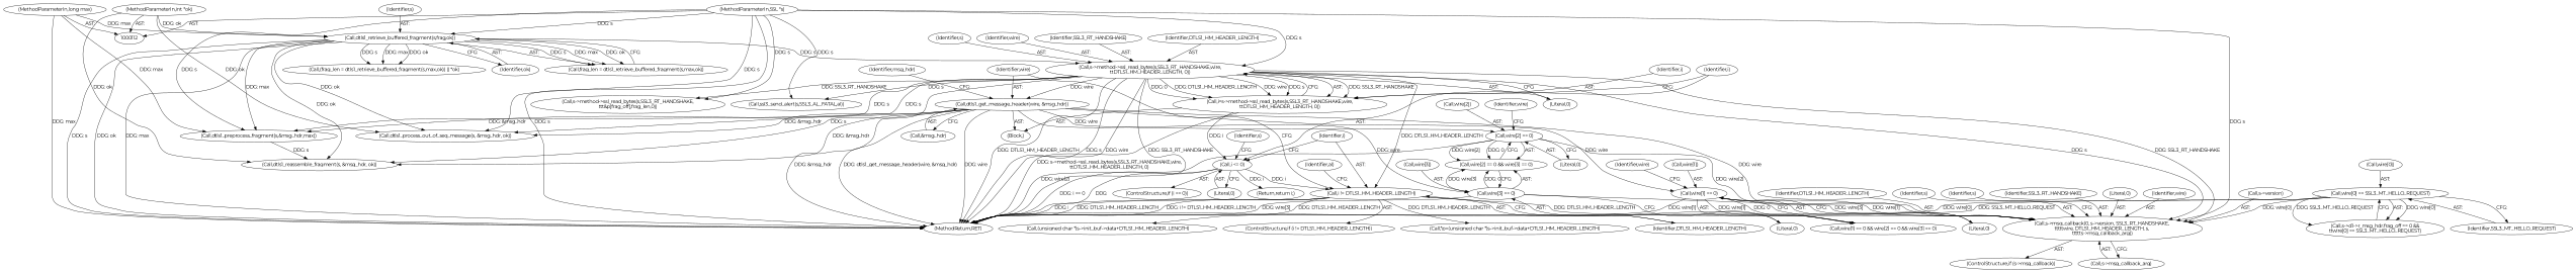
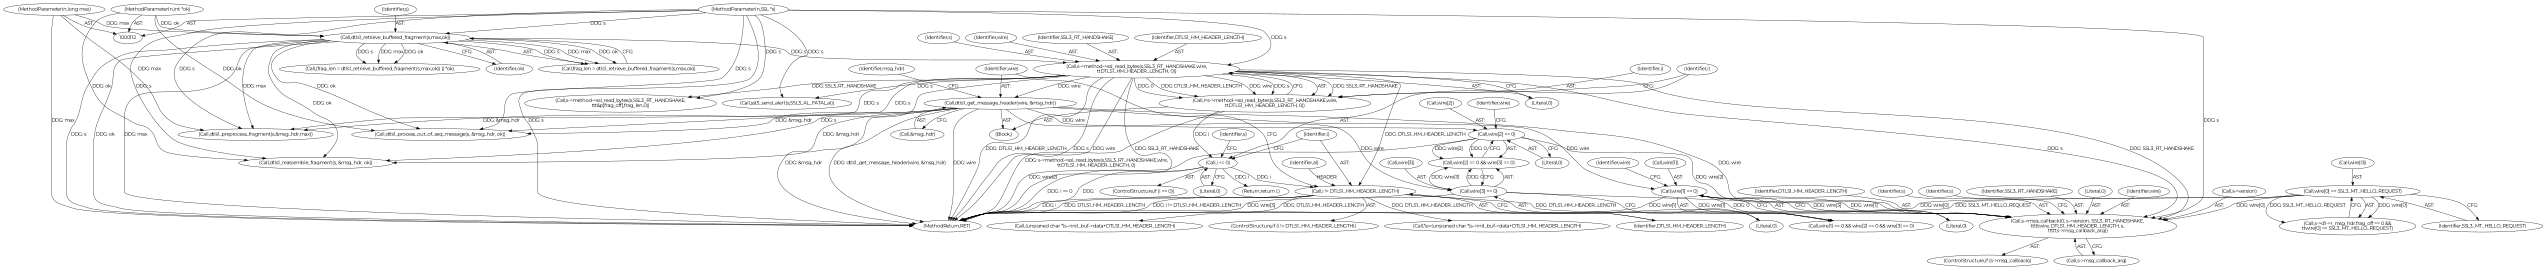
  digraph {
    fontname=Montserrat
    node [fontname=Montserrat]
    edge [fontname=Montserrat]
    n1 [label="(Call,s->msg_callback(0, s->version, SSL3_RT_HANDSHAKE, \n\t\t\t\t\twire, DTLS1_HM_HEADER_LENGTH, s, \n\t\t\t\t\ts->msg_callback_arg))"]
    n2 [label="(ControlStructure,if (s->msg_callback))"]
    n3 [label="(Call,s->msg_callback_arg)"]
    n4 [label="(Call,s->method->ssl_read_bytes(s,SSL3_RT_HANDSHAKE,wire,\n\t\tDTLS1_HM_HEADER_LENGTH, 0))"]
    n5 [label="(Call,dtls1_get_message_header(wire, &msg_hdr))"]
    n6 [label="(Call,i != DTLS1_HM_HEADER_LENGTH)"]
    n7 [label="(Call,i=s->method->ssl_read_bytes(s,SSL3_RT_HANDSHAKE,wire,\n\t\tDTLS1_HM_HEADER_LENGTH, 0))"]
    n8 [label="(Call,dtls1_process_out_of_seq_message(s, &msg_hdr, ok))"]
    n9 [label="(Call,dtls1_preprocess_fragment(s,&msg_hdr,max))"]
    n10 [label="(Call,s->method->ssl_read_bytes(s,SSL3_RT_HANDSHAKE,\n\t\t\t&p[frag_off],frag_len,0))"]
    n11 [label="(Call,dtls1_reassemble_fragment(s, &msg_hdr, ok))"]
    n12 [label="(MethodReturn,RET)"]
    n13 [label="(Call,ssl3_send_alert(s,SSL3_AL_FATAL,al))"]
    n14 [label="(Literal,0)"]
    n15 [label="(Call,wire[2] == 0)"]
    n16 [label="(Call,wire[1] == 0)"]
    n17 [label="(Call,wire[3] == 0)"]
    n18 [label="(Block,)"]
    n19 [label="(Call,&msg_hdr)"]
    n20 [label="(Call,(unsigned char *)s->init_buf->data+DTLS1_HM_HEADER_LENGTH)"]
    n21 [label="(ControlStructure,if (i != DTLS1_HM_HEADER_LENGTH))"]
    n22 [label="(Call,*p=(unsigned char *)s->init_buf->data+DTLS1_HM_HEADER_LENGTH)"]
    n23 [label="(Identifier,DTLS1_HM_HEADER_LENGTH)"]
    n24 [label="(Call,i <= 0)"]
-   n25 [label="(Call,dtls1_retrieve_buffered_fragment(s,frag,ok))"]
+   n25 [label="(Call,dtls1_retrieve_buffered_fragment(s,max,ok))"]
    n26 [label="(Call,(frag_len = dtls1_retrieve_buffered_fragment(s,max,ok)) || *ok)"]
    n27 [label="(Identifier,ok)"]
    n28 [label="(Call,frag_len = dtls1_retrieve_buffered_fragment(s,max,ok))"]
    n29 [label="(MethodParameterIn,SSL *s)"]
    1000112
    n31 [label="(MethodParameterIn,long max)"]
    n32 [label="(MethodParameterIn,int *ok)"]
    n33 [label="(Call,wire[0] == SSL3_MT_HELLO_REQUEST)"]
    n34 [label="(Identifier,SSL3_MT_HELLO_REQUEST)"]
    n35 [label="(Call,s->d1->r_msg_hdr.frag_off == 0 &&\n\t\twire[0] == SSL3_MT_HELLO_REQUEST)"]
    n36 [label="(Call,wire[2] == 0 && wire[3] == 0)"]
    n37 [label="(Literal,0)"]
    n38 [label="(Literal,0)"]
    n39 [label="(Call,wire[1] == 0 && wire[2] == 0 && wire[3] == 0)"]
    n40 [label="(Literal,0)"]
    n41 [label="(Return,return i;)"]
    n42 [label="(ControlStructure,if (i <= 0))"]
    n43 [label="(Literal,0)"]
    n44 [label="(Call,s->version)"]
    n45 [label="(Identifier,s)"]
    n46 [label="(Identifier,DTLS1_HM_HEADER_LENGTH)"]
    n47 [label="(Identifier,wire)"]
    n48 [label="(Call,wire[2])"]
    n49 [label="(Identifier,s)"]
    n50 [label="(Identifier,i)"]
    n51 [label="(Identifier,i)"]
    n52 [label="(Identifier,msg_hdr)"]
    n53 [label="(Identifier,s)"]
    n54 [label="(Identifier,SSL3_RT_HANDSHAKE)"]
    n55 [label="(Identifier,s)"]
    n56 [label="(Call,wire[0])"]
    n57 [label="(Identifier,i)"]
    n58 [label="(Call,wire[1])"]
    n59 [label="(Identifier,wire)"]
    n60 [label="(Call,wire[3])"]
    n61 [label="(Identifier,SSL3_RT_HANDSHAKE)"]
    n62 [label="(Identifier,al)"]
    n63 [label="(Identifier,DTLS1_HM_HEADER_LENGTH)"]
    n64 [label="(Identifier,wire)"]
    n65 [label="(Literal,0)"]
    n66 [label="(Identifier,wire)"]
    n67 [label="(Identifier,s)"]
    n68 [label="(Identifier,wire)"]
    n1 -> n2 [label="AST: "]
    n1 -> n3 [label="CFG: "]
    n3 -> n1 [label="AST: "]
    n4 -> n1 [label="DDG: SSL3_RT_HANDSHAKE"]
    n4 -> n1 [label="DDG: s"]
    n4 -> n5 [label="DDG: wire"]
    n4 -> n6 [label="DDG: DTLS1_HM_HEADER_LENGTH"]
    n4 -> n7 [label="AST: "]
    n4 -> n7 [label="DDG: SSL3_RT_HANDSHAKE"]
    n4 -> n7 [label="DDG: 0"]
    n4 -> n7 [label="DDG: DTLS1_HM_HEADER_LENGTH"]
    n4 -> n7 [label="DDG: wire"]
    n4 -> n7 [label="DDG: s"]
    n4 -> n8 [label="DDG: s"]
    n4 -> n9 [label="DDG: s"]
    n4 -> n10 [label="DDG: SSL3_RT_HANDSHAKE"]
    n4 -> n11 [label="DDG: s"]
    n4 -> n12 [label="DDG: DTLS1_HM_HEADER_LENGTH"]
    n4 -> n12 [label="DDG: SSL3_RT_HANDSHAKE"]
    n4 -> n12 [label="DDG: s"]
    n4 -> n12 [label="DDG: wire"]
    n4 -> n13 [label="DDG: s"]
    n4 -> n14 [label="CFG: "]
    n5 -> n1 [label="DDG: wire"]
    n5 -> n8 [label="DDG: &msg_hdr"]
    n5 -> n9 [label="DDG: &msg_hdr"]
    n5 -> n11 [label="DDG: &msg_hdr"]
    n5 -> n12 [label="DDG: &msg_hdr"]
    n5 -> n12 [label="DDG: dtls1_get_message_header(wire, &msg_hdr)"]
    n5 -> n12 [label="DDG: wire"]
    n5 -> n15 [label="DDG: wire"]
    n5 -> n16 [label="DDG: wire"]
    n5 -> n17 [label="DDG: wire"]
    n5 -> n18 [label="AST: "]
    n5 -> n19 [label="CFG: "]
    n6 -> n1 [label="DDG: DTLS1_HM_HEADER_LENGTH"]
    n6 -> n12 [label="DDG: i"]
    n6 -> n12 [label="DDG: DTLS1_HM_HEADER_LENGTH"]
    n6 -> n12 [label="DDG: i != DTLS1_HM_HEADER_LENGTH"]
    n6 -> n20 [label="DDG: DTLS1_HM_HEADER_LENGTH"]
    n6 -> n21 [label="AST: "]
    n6 -> n22 [label="DDG: DTLS1_HM_HEADER_LENGTH"]
    n6 -> n23 [label="CFG: "]
    n7 -> n4 [label="CFG: "]
    n7 -> n12 [label="DDG: s->method->ssl_read_bytes(s,SSL3_RT_HANDSHAKE,wire,\n\t\tDTLS1_HM_HEADER_LENGTH, 0)"]
    n7 -> n18 [label="AST: "]
    n7 -> n24 [label="DDG: i"]
    n14 -> n4 [label="AST: "]
    n15 -> n1 [label="DDG: wire[2]"]
    n15 -> n12 [label="DDG: wire[2]"]
    n15 -> n36 [label="AST: "]
    n15 -> n36 [label="DDG: wire[2]"]
    n15 -> n36 [label="DDG: 0"]
    n15 -> n37 [label="CFG: "]
    n16 -> n1 [label="DDG: wire[1]"]
    n16 -> n12 [label="DDG: wire[1]"]
    n16 -> n38 [label="CFG: "]
    n16 -> n39 [label="AST: "]
    n16 -> n39 [label="DDG: wire[1]"]
    n16 -> n39 [label="DDG: 0"]
    n17 -> n1 [label="DDG: wire[3]"]
    n17 -> n12 [label="DDG: wire[3]"]
    n17 -> n36 [label="AST: "]
    n17 -> n36 [label="DDG: wire[3]"]
    n17 -> n36 [label="DDG: 0"]
    n17 -> n40 [label="CFG: "]
    n19 -> n5 [label="AST: "]
    n23 -> n6 [label="AST: "]
    n24 -> n6 [label="DDG: i"]
    n24 -> n12 [label="DDG: i <= 0"]
    n24 -> n12 [label="DDG: i"]
    n24 -> n41 [label="DDG: i"]
    n24 -> n42 [label="AST: "]
    n24 -> n43 [label="CFG: "]
    n25 -> n4 [label="DDG: s"]
    n25 -> n8 [label="DDG: ok"]
    n25 -> n9 [label="DDG: max"]
    n25 -> n11 [label="DDG: ok"]
    n25 -> n12 [label="DDG: s"]
    n25 -> n12 [label="DDG: ok"]
    n25 -> n12 [label="DDG: max"]
    n25 -> n26 [label="DDG: s"]
    n25 -> n26 [label="DDG: max"]
    n25 -> n26 [label="DDG: ok"]
    n25 -> n27 [label="CFG: "]
    n25 -> n28 [label="AST: "]
    n25 -> n28 [label="DDG: s"]
    n25 -> n28 [label="DDG: max"]
    n25 -> n28 [label="DDG: ok"]
    n27 -> n25 [label="AST: "]
    n28 -> n25 [label="CFG: "]
    n29 -> n1 [label="DDG: s"]
    n29 -> n4 [label="DDG: s"]
    n29 -> n8 [label="DDG: s"]
    n29 -> n9 [label="DDG: s"]
    n29 -> n10 [label="DDG: s"]
-   n9 -> n11 [label="DDG: s"]
+   n29 -> n11 [label="DDG: s"]
    n29 -> n12 [label="DDG: s"]
    n29 -> n13 [label="DDG: s"]
    n29 -> n25 [label="DDG: s"]
    n29 -> 1000112 [label="AST: "]
    n31 -> n9 [label="DDG: max"]
    n31 -> n12 [label="DDG: max"]
    n31 -> n25 [label="DDG: max"]
    n31 -> 1000112 [label="AST: "]
    n32 -> n8 [label="DDG: ok"]
    n32 -> n11 [label="DDG: ok"]
    n32 -> n25 [label="DDG: ok"]
    n32 -> 1000112 [label="AST: "]
    n33 -> n1 [label="DDG: wire[0]"]
    n33 -> n12 [label="DDG: wire[0]"]
    n33 -> n12 [label="DDG: SSL3_MT_HELLO_REQUEST"]
    n33 -> n34 [label="CFG: "]
    n33 -> n35 [label="AST: "]
    n33 -> n35 [label="DDG: wire[0]"]
    n33 -> n35 [label="DDG: SSL3_MT_HELLO_REQUEST"]
    n34 -> n33 [label="AST: "]
    n35 -> n33 [label="CFG: "]
    n36 -> n15 [label="CFG: "]
    n36 -> n17 [label="CFG: "]
    n37 -> n15 [label="AST: "]
    n38 -> n16 [label="AST: "]
    n39 -> n16 [label="CFG: "]
    n40 -> n17 [label="AST: "]
    n43 -> n24 [label="AST: "]
    n44 -> n1 [label="AST: "]
    n45 -> n4 [label="AST: "]
    n46 -> n1 [label="AST: "]
    n47 -> n5 [label="AST: "]
    n47 -> n6 [label="CFG: "]
    n48 -> n15 [label="AST: "]
    n49 -> n1 [label="AST: "]
    n50 -> n7 [label="CFG: "]
    n50 -> n24 [label="AST: "]
    n51 -> n7 [label="AST: "]
    n52 -> n5 [label="CFG: "]
    n53 -> n1 [label="CFG: "]
    n54 -> n1 [label="AST: "]
    n55 -> n24 [label="CFG: "]
    n56 -> n33 [label="AST: "]
    n57 -> n6 [label="AST: "]
    n57 -> n24 [label="CFG: "]
    n58 -> n16 [label="AST: "]
    n59 -> n4 [label="AST: "]
    n60 -> n17 [label="AST: "]
    n61 -> n4 [label="AST: "]
-   n62 -> n6 [label="CFG: "]
+   n62 -> n6 [label="HEADER: "]
    n63 -> n4 [label="AST: "]
    n64 -> n15 [label="CFG: "]
    n65 -> n1 [label="AST: "]
    n66 -> n1 [label="AST: "]
    n67 -> n25 [label="AST: "]
    n68 -> n16 [label="CFG: "]
  }
